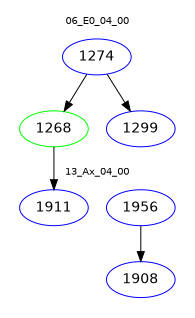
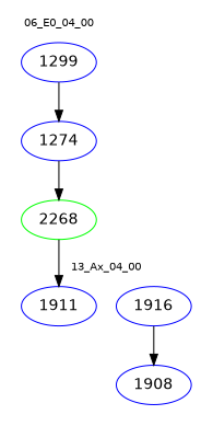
  digraph {
    fontname="DejaVu Sans"
    node [color=blue fontname="DejaVu Sans"]
    edge [color=black fontname="DejaVu Sans"]
-   n1 [label=1956]
+   n1 [label=1916]
    n2 [label=1908]
    n3 [label=1911]
    n4 [label=1274]
-   n5 [color=green label=1268]
+   n5 [color=green label=2268]
    n6 [label=1299]
    subgraph cluster_1 {
      color=white
      fontsize=10
      label="13_Ax_04_00"
      n1
      n2
      n3
    }
    subgraph cluster_2 {
      color=white
      fontsize=10
      label="06_E0_04_00"
      n4
      n5
      n6
    }
    n1 -> n2
    n4 -> n5
-   n4 -> n6
+   n6 -> n4
    n5 -> n3
  }
